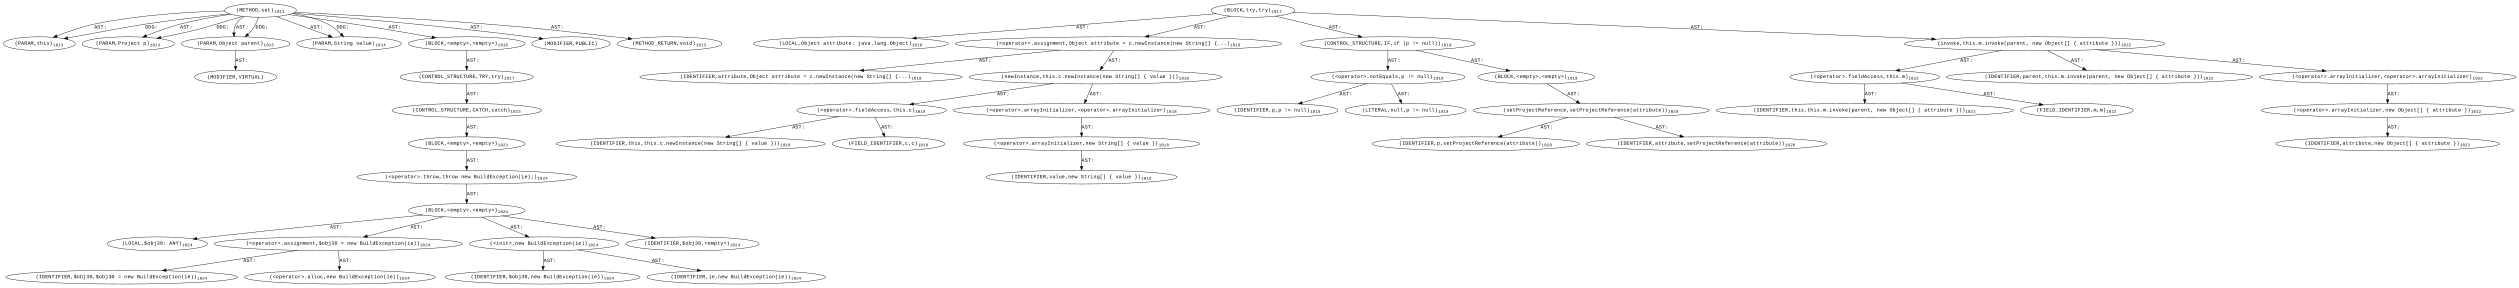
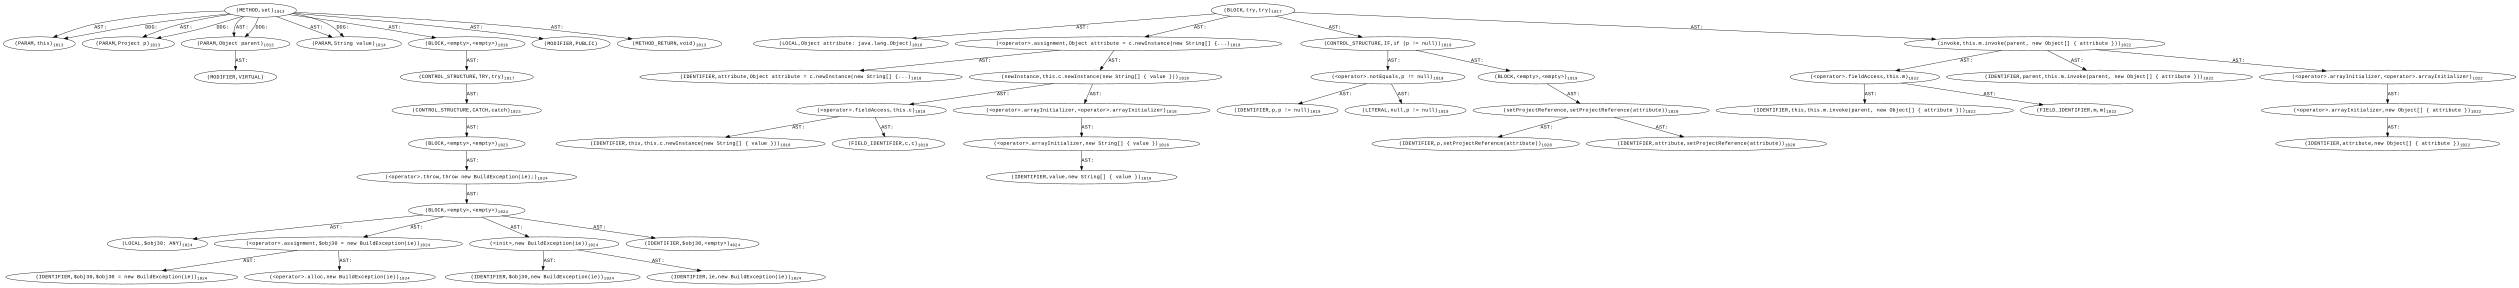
  digraph {
    fontname="Liberation Mono"
    node [fontname="Liberation Mono"]
    edge [fontname="Liberation Mono"]
    n1 [label=<(METHOD,set)<SUB>1013</SUB>>]
    n2 [label=<(PARAM,this)<SUB>1013</SUB>>]
    n3 [label=<(PARAM,Project p)<SUB>1013</SUB>>]
    n4 [label=<(PARAM,Object parent)<SUB>1013</SUB>>]
    n5 [label=<(PARAM,String value)<SUB>1014</SUB>>]
    n6 [label=<(BLOCK,&lt;empty&gt;,&lt;empty&gt;)<SUB>1016</SUB>>]
    n7 [label=<(MODIFIER,PUBLIC)>]
    n8 [label=<(METHOD_RETURN,void)<SUB>1013</SUB>>]
    n9 [label=<(MODIFIER,VIRTUAL)>]
    n10 [label=<(CONTROL_STRUCTURE,TRY,try)<SUB>1017</SUB>>]
    n11 [label=<(CONTROL_STRUCTURE,CATCH,catch)<SUB>1023</SUB>>]
    n12 [label=<(BLOCK,try,try)<SUB>1017</SUB>>]
    n13 [label=<(LOCAL,Object attribute: java.lang.Object)<SUB>1018</SUB>>]
    n14 [label=<(&lt;operator&gt;.assignment,Object attribute = c.newInstance(new String[] {...)<SUB>1018</SUB>>]
    n15 [label=<(CONTROL_STRUCTURE,IF,if (p != null))<SUB>1019</SUB>>]
    n16 [label=<(invoke,this.m.invoke(parent, new Object[] { attribute }))<SUB>1022</SUB>>]
    n17 [label=<(BLOCK,&lt;empty&gt;,&lt;empty&gt;)<SUB>1023</SUB>>]
    n18 [label=<(IDENTIFIER,attribute,Object attribute = c.newInstance(new String[] {...)<SUB>1018</SUB>>]
    n19 [label=<(newInstance,this.c.newInstance(new String[] { value }))<SUB>1018</SUB>>]
    n20 [label=<(&lt;operator&gt;.notEquals,p != null)<SUB>1019</SUB>>]
    n21 [label=<(BLOCK,&lt;empty&gt;,&lt;empty&gt;)<SUB>1019</SUB>>]
    n22 [label=<(&lt;operator&gt;.fieldAccess,this.m)<SUB>1022</SUB>>]
    n23 [label=<(IDENTIFIER,parent,this.m.invoke(parent, new Object[] { attribute }))<SUB>1022</SUB>>]
    n24 [label=<(&lt;operator&gt;.arrayInitializer,&lt;operator&gt;.arrayInitializer)<SUB>1022</SUB>>]
    n25 [label=<(&lt;operator&gt;.fieldAccess,this.c)<SUB>1018</SUB>>]
    n26 [label=<(&lt;operator&gt;.arrayInitializer,&lt;operator&gt;.arrayInitializer)<SUB>1018</SUB>>]
    n27 [label=<(IDENTIFIER,this,this.c.newInstance(new String[] { value }))<SUB>1018</SUB>>]
    n28 [label=<(FIELD_IDENTIFIER,c,c)<SUB>1018</SUB>>]
    n29 [label=<(&lt;operator&gt;.arrayInitializer,new String[] { value })<SUB>1018</SUB>>]
    n30 [label=<(IDENTIFIER,value,new String[] { value })<SUB>1018</SUB>>]
    n31 [label=<(IDENTIFIER,p,p != null)<SUB>1019</SUB>>]
    n32 [label=<(LITERAL,null,p != null)<SUB>1019</SUB>>]
    n33 [label=<(setProjectReference,setProjectReference(attribute))<SUB>1020</SUB>>]
    n34 [label=<(IDENTIFIER,p,setProjectReference(attribute))<SUB>1020</SUB>>]
    n35 [label=<(IDENTIFIER,attribute,setProjectReference(attribute))<SUB>1020</SUB>>]
    n36 [label=<(IDENTIFIER,this,this.m.invoke(parent, new Object[] { attribute }))<SUB>1022</SUB>>]
    n37 [label=<(FIELD_IDENTIFIER,m,m)<SUB>1022</SUB>>]
    n38 [label=<(&lt;operator&gt;.arrayInitializer,new Object[] { attribute })<SUB>1022</SUB>>]
    n39 [label=<(IDENTIFIER,attribute,new Object[] { attribute })<SUB>1022</SUB>>]
    n40 [label=<(&lt;operator&gt;.throw,throw new BuildException(ie);)<SUB>1024</SUB>>]
    n41 [label=<(BLOCK,&lt;empty&gt;,&lt;empty&gt;)<SUB>1024</SUB>>]
    n42 [label=<(LOCAL,$obj30: ANY)<SUB>1024</SUB>>]
    n43 [label=<(&lt;operator&gt;.assignment,$obj30 = new BuildException(ie))<SUB>1024</SUB>>]
    n44 [label=<(&lt;init&gt;,new BuildException(ie))<SUB>1024</SUB>>]
-   n45 [label=<(IDENTIFIER,$obj30,&lt;empty&gt;)<SUB>1024</SUB>>]
+   n45 [label=<(IDENTIFIER,$obj30,&lt;empty&gt;)<SUB>4024</SUB>>]
    n46 [label=<(IDENTIFIER,$obj30,$obj30 = new BuildException(ie))<SUB>1024</SUB>>]
    n47 [label=<(&lt;operator&gt;.alloc,new BuildException(ie))<SUB>1024</SUB>>]
    n48 [label=<(IDENTIFIER,$obj30,new BuildException(ie))<SUB>1024</SUB>>]
    n49 [label=<(IDENTIFIER,ie,new BuildException(ie))<SUB>1024</SUB>>]
    n1 -> n2 [label="AST: "]
    n1 -> n2 [label="DDG: "]
    n1 -> n3 [label="AST: "]
    n1 -> n3 [label="DDG: "]
    n1 -> n4 [label="AST: "]
    n1 -> n4 [label="DDG: "]
    n1 -> n5 [label="AST: "]
    n1 -> n5 [label="DDG: "]
    n1 -> n6 [label="AST: "]
    n1 -> n7 [label="AST: "]
    n1 -> n8 [label="AST: "]
    n4 -> n9 [label="AST: "]
    n6 -> n10 [label="AST: "]
    n10 -> n11 [label="AST: "]
    n11 -> n17 [label="AST: "]
    n12 -> n13 [label="AST: "]
    n12 -> n14 [label="AST: "]
    n12 -> n15 [label="AST: "]
    n12 -> n16 [label="AST: "]
    n14 -> n18 [label="AST: "]
    n14 -> n19 [label="AST: "]
    n15 -> n20 [label="AST: "]
    n15 -> n21 [label="AST: "]
    n16 -> n22 [label="AST: "]
    n16 -> n23 [label="AST: "]
    n16 -> n24 [label="AST: "]
    n17 -> n40 [label="AST: "]
    n19 -> n25 [label="AST: "]
    n19 -> n26 [label="AST: "]
    n20 -> n31 [label="AST: "]
    n20 -> n32 [label="AST: "]
    n21 -> n33 [label="AST: "]
    n22 -> n36 [label="AST: "]
    n22 -> n37 [label="AST: "]
    n24 -> n38 [label="AST: "]
    n25 -> n27 [label="AST: "]
    n25 -> n28 [label="AST: "]
    n26 -> n29 [label="AST: "]
    n29 -> n30 [label="AST: "]
    n33 -> n34 [label="AST: "]
    n33 -> n35 [label="AST: "]
    n38 -> n39 [label="AST: "]
    n40 -> n41 [label="AST: "]
    n41 -> n42 [label="AST: "]
    n41 -> n43 [label="AST: "]
    n41 -> n44 [label="AST: "]
    n41 -> n45 [label="AST: "]
    n43 -> n46 [label="AST: "]
    n43 -> n47 [label="AST: "]
    n44 -> n48 [label="AST: "]
    n44 -> n49 [label="AST: "]
  }
